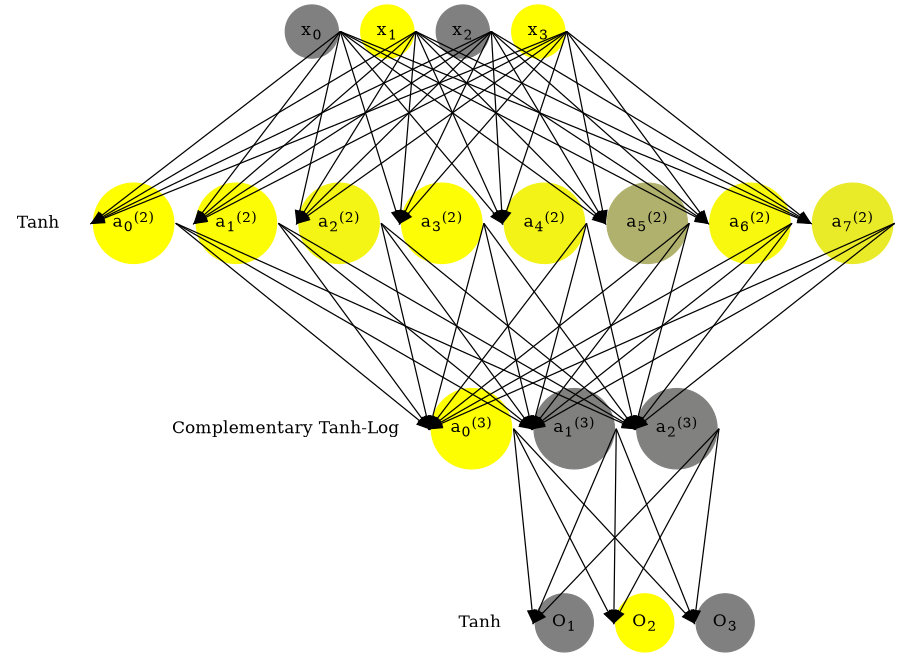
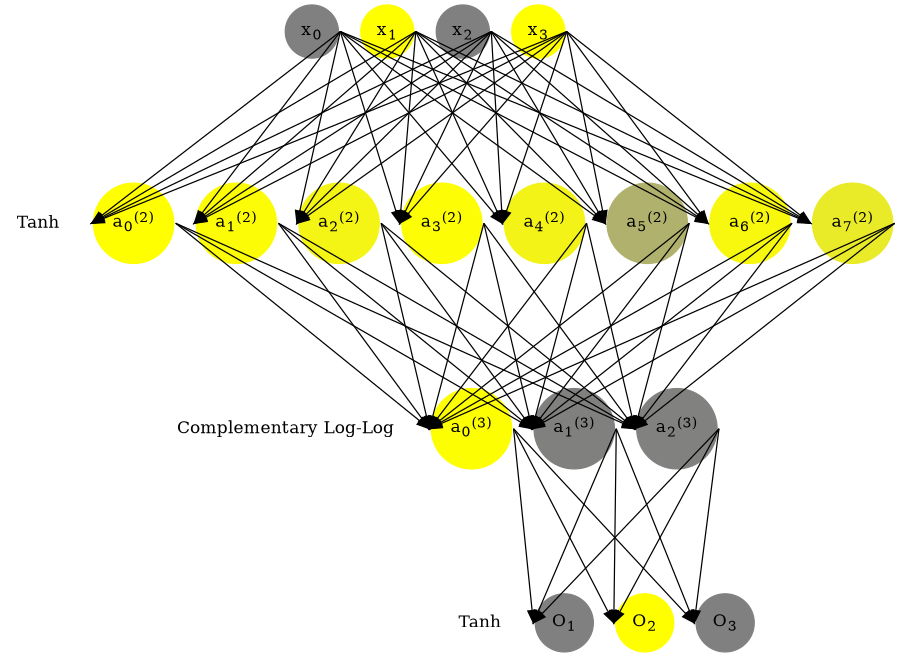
  digraph {
    rankdir=TB
    ranksep=1.4
    splines=false
    node [color="0.1667, 0.0, 0.5" fillcolor="0.1667, 0.0, 0.5" shape=circle style=filled]
    edge [headport=w style=solid tailport=e]
    n1 [label=<x<sub>0</sub>>]
    n2 [color="0.1667, 1.0, 1.0" fillcolor="0.1667, 1.0, 1.0" label=<x<sub>1</sub>>]
    n3 [label=<x<sub>2</sub>>]
    n4 [color="0.1667, 1.0, 1.0" fillcolor="0.1667, 1.0, 1.0" label=<x<sub>3</sub>>]
    n5 [color="0.1667, 0.999878, 0.999939" fillcolor="0.1667, 0.999878, 0.999939" label=<a<sub>0</sub><sup>(2)</sup>>]
    n6 [color="0.1667, 0.974394, 0.987197" fillcolor="0.1667, 0.974394, 0.987197" label=<a<sub>1</sub><sup>(2)</sup>>]
    n7 [color="0.1667, 0.913210, 0.956605" fillcolor="0.1667, 0.913210, 0.956605" label=<a<sub>2</sub><sup>(2)</sup>>]
    n8 [color="0.1667, 0.979016, 0.989508" fillcolor="0.1667, 0.979016, 0.989508" label=<a<sub>3</sub><sup>(2)</sup>>]
    n9 [color="0.1667, 0.903974, 0.951987" fillcolor="0.1667, 0.903974, 0.951987" label=<a<sub>4</sub><sup>(2)</sup>>]
    n10 [color="0.1667, 0.382905, 0.691452" fillcolor="0.1667, 0.382905, 0.691452" label=<a<sub>5</sub><sup>(2)</sup>>]
    n11 [color="0.1667, 0.937998, 0.968999" fillcolor="0.1667, 0.937998, 0.968999" label=<a<sub>6</sub><sup>(2)</sup>>]
    n12 [color="0.1667, 0.828434, 0.914217" fillcolor="0.1667, 0.828434, 0.914217" label=<a<sub>7</sub><sup>(2)</sup>>]
    n13 [color="0.1667, 0.987733, 0.993866" fillcolor="0.1667, 0.987733, 0.993866" label=<a<sub>0</sub><sup>(3)</sup>>]
    n14 [color="0.1667, 0.004663, 0.502331" fillcolor="0.1667, 0.004663, 0.502331" label=<a<sub>1</sub><sup>(3)</sup>>]
    n15 [color="0.1667, 0.010996, 0.505498" fillcolor="0.1667, 0.010996, 0.505498" label=<a<sub>2</sub><sup>(3)</sup>>]
    n16 [label=<O<sub>1</sub>>]
    n17 [color="0.1667, 1.0, 1.0" fillcolor="0.1667, 1.0, 1.0" label=<O<sub>2</sub>>]
    n18 [label=<O<sub>3</sub>>]
    n19 [label=Tanh shape=plaintext color="" fillcolor="" style=""]
-   n20 [label="Complementary Tanh-Log" shape=plaintext color="" fillcolor="" style=""]
+   n20 [label="Complementary Log-Log" shape=plaintext color="" fillcolor="" style=""]
    n21 [label=Tanh shape=plaintext color="" fillcolor="" style=""]
    subgraph sub_1 {
      n1
    }
    subgraph sub_2 {
      n2
    }
    subgraph sub_3 {
      n3
    }
    subgraph sub_4 {
      n4
    }
    subgraph sub_5 {
      n5
    }
    subgraph sub_6 {
      n6
    }
    subgraph sub_7 {
      n7
    }
    subgraph sub_8 {
      n8
    }
    subgraph sub_9 {
      n9
    }
    subgraph sub_10 {
      n10
    }
    subgraph sub_11 {
      n11
    }
    subgraph sub_12 {
      n12
    }
    subgraph sub_13 {
      n13
    }
    subgraph sub_14 {
      n14
    }
    subgraph sub_15 {
      n15
    }
    subgraph sub_16 {
      n16
    }
    subgraph sub_17 {
      n17
    }
    subgraph sub_18 {
      n18
    }
    subgraph sub_19 {
      rank=same
      n1
      n2
      n3
      n4
    }
    subgraph sub_20 {
      rank=same
      n5
      n6
      n7
      n8
      n9
      n10
      n11
      n12
    }
    subgraph sub_21 {
      rank=same
      n13
      n14
      n15
    }
    subgraph sub_22 {
      rank=same
      n16
      n17
      n18
    }
    subgraph sub_23 {
      rank=same
      n5
      n19
    }
    subgraph sub_24 {
      rank=same
      n13
      n20
    }
    subgraph sub_25 {
      rank=same
      n16
      n21
    }
    n1 -> n2 [style=invis]
    n1 -> n5
    n1 -> n6
    n1 -> n7
    n1 -> n8
    n1 -> n9
    n1 -> n10
    n1 -> n11
    n1 -> n12
    n2 -> n3 [style=invis]
    n2 -> n5
    n2 -> n6
    n2 -> n7
    n2 -> n8
    n2 -> n9
    n2 -> n10
    n2 -> n11
    n2 -> n12
    n3 -> n4 [style=invis]
    n3 -> n5
    n3 -> n6
    n3 -> n7
    n3 -> n8
    n3 -> n9
    n3 -> n10
    n3 -> n11
    n3 -> n12
    n4 -> n5
    n4 -> n6
    n4 -> n7
    n4 -> n8
    n4 -> n9
    n4 -> n10
    n4 -> n11
    n4 -> n12
    n5 -> n6 [style=invis]
    n5 -> n13
    n5 -> n14
    n5 -> n15
    n6 -> n7 [style=invis]
    n6 -> n13
    n6 -> n14
    n6 -> n15
    n7 -> n8 [style=invis]
    n7 -> n13
    n7 -> n14
    n7 -> n15
    n8 -> n9 [style=invis]
    n8 -> n13
    n8 -> n14
    n8 -> n15
    n9 -> n10 [style=invis]
    n9 -> n13
    n9 -> n14
    n9 -> n15
    n10 -> n11 [style=invis]
    n10 -> n13
    n10 -> n14
    n10 -> n15
    n11 -> n12 [style=invis]
    n11 -> n13
    n11 -> n14
    n11 -> n15
    n12 -> n13
    n12 -> n14
    n12 -> n15
    n13 -> n14 [style=invis]
    n13 -> n16
    n13 -> n17
    n13 -> n18
    n14 -> n15 [style=invis]
    n14 -> n16
    n14 -> n17
    n14 -> n18
    n15 -> n16
    n15 -> n17
    n15 -> n18
    n16 -> n17 [style=invis]
    n17 -> n18 [style=invis]
    n19 -> n5 [style=invis]
    n20 -> n13 [style=invis]
    n21 -> n16 [style=invis]
  }
